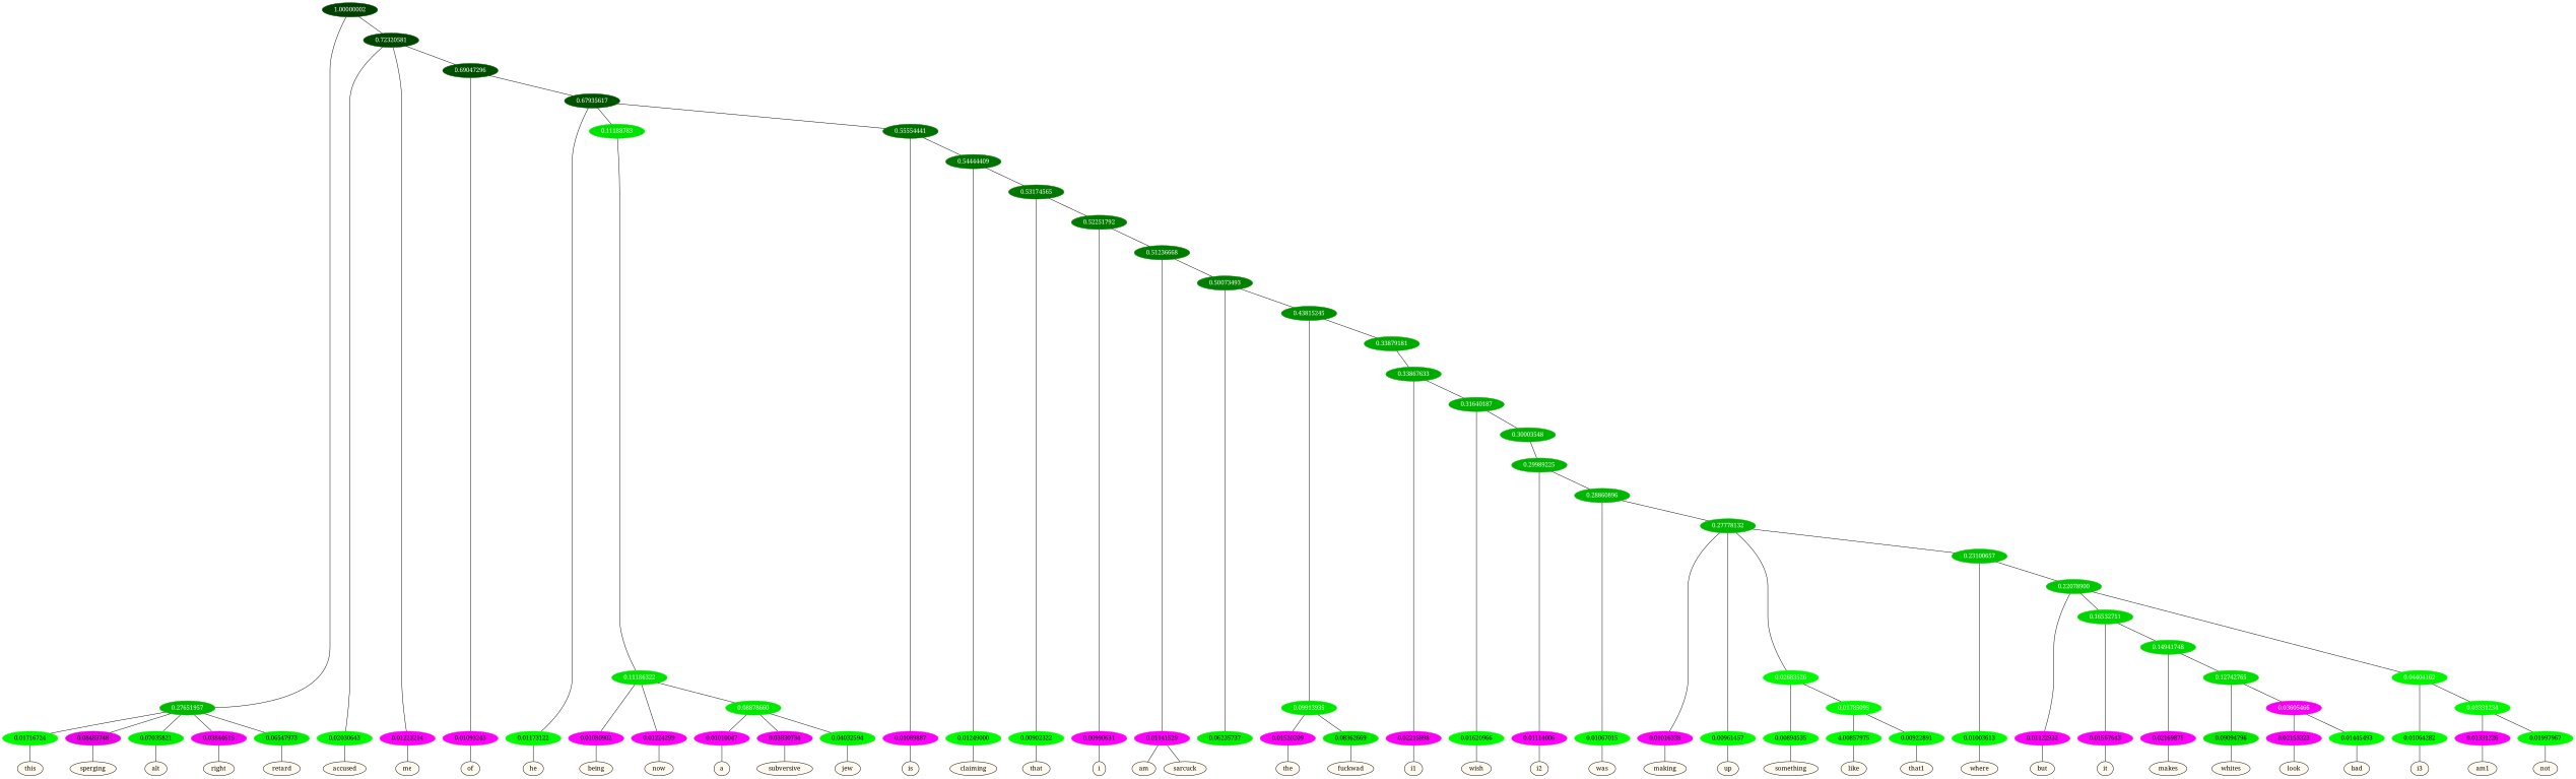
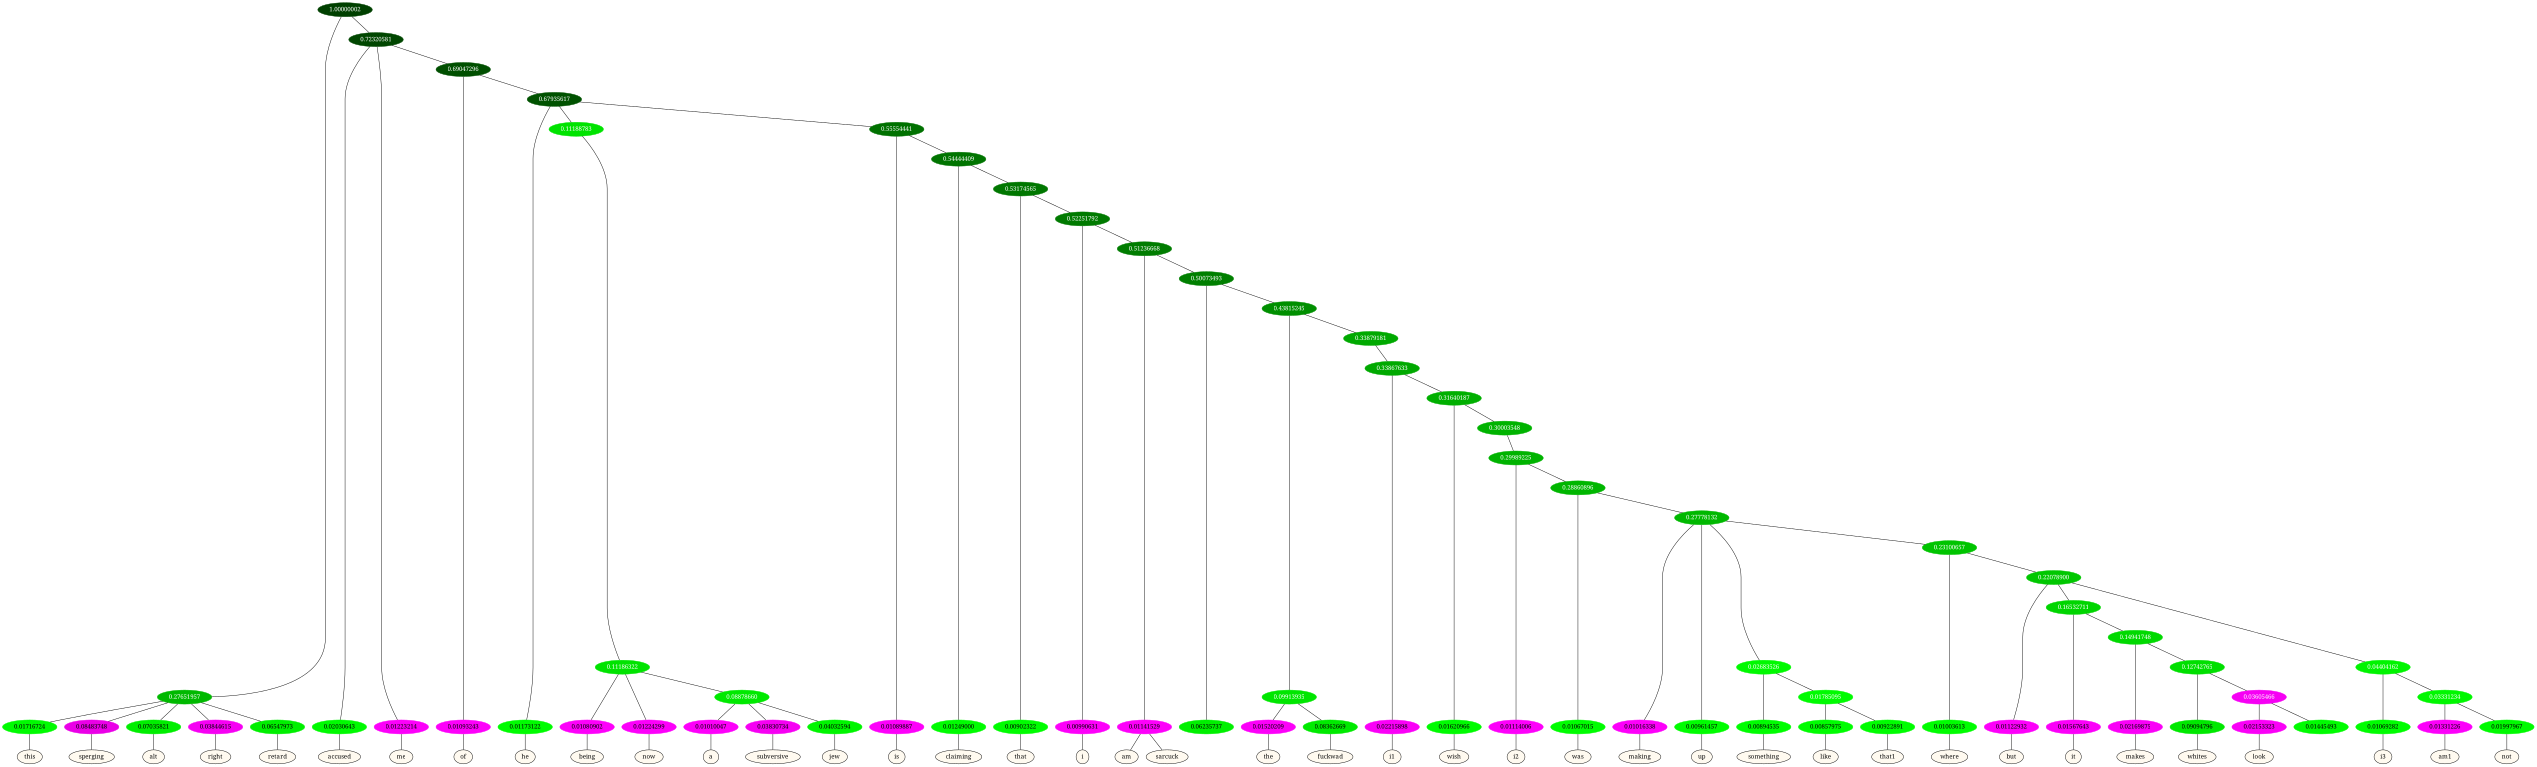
  graph {
    fontname="Noto Serif"
    node [color=black fontname="Noto Serif" format=png nodesep=0.001 ordering=out overlap_scaling=0.01 ranksep=0.001 style=filled]
    edge [fontname="Noto Serif"]
    n1 [fillcolor=floralwhite height=0.15 label=this style="filled,solid" width=0.15]
    n2 [fillcolor=floralwhite height=0.15 label=sperging style="filled,solid" width=0.15]
    n3 [fillcolor=floralwhite height=0.15 label=alt style="filled,solid" width=0.15]
    n4 [fillcolor=floralwhite height=0.15 label=right style="filled,solid" width=0.15]
    n5 [fillcolor=floralwhite height=0.15 label=retard style="filled,solid" width=0.15]
    n6 [fillcolor=floralwhite height=0.15 label=accused style="filled,solid" width=0.15]
    n7 [fillcolor=floralwhite height=0.15 label=me style="filled,solid" width=0.15]
    n8 [fillcolor=floralwhite height=0.15 label=of style="filled,solid" width=0.15]
    n9 [fillcolor=floralwhite height=0.15 label=being style="filled,solid" width=0.15]
    n10 [fillcolor=floralwhite height=0.15 label=a style="filled,solid" width=0.15]
    n11 [fillcolor=floralwhite height=0.15 label=subversive style="filled,solid" width=0.15]
    n12 [fillcolor=floralwhite height=0.15 label=jew style="filled,solid" width=0.15]
    n13 [fillcolor=floralwhite height=0.15 label=now style="filled,solid" width=0.15]
    n14 [fillcolor=floralwhite height=0.15 label=he style="filled,solid" width=0.15]
    n15 [fillcolor=floralwhite height=0.15 label=is style="filled,solid" width=0.15]
    n16 [fillcolor=floralwhite height=0.15 label=claiming style="filled,solid" width=0.15]
    n17 [fillcolor=floralwhite height=0.15 label=that style="filled,solid" width=0.15]
    n18 [fillcolor=floralwhite height=0.15 label=i style="filled,solid" width=0.15]
    n19 [fillcolor=floralwhite height=0.15 label=am style="filled,solid" width=0.15]
    n20 [fillcolor=floralwhite height=0.15 label=sarcuck style="filled,solid" width=0.15]
    n21 [fillcolor=floralwhite height=0.15 label=the style="filled,solid" width=0.15]
    n22 [fillcolor=floralwhite height=0.15 label=fuckwad style="filled,solid" width=0.15]
    n23 [fillcolor=floralwhite height=0.15 label=i1 style="filled,solid" width=0.15]
    n24 [fillcolor=floralwhite height=0.15 label=wish style="filled,solid" width=0.15]
    n25 [fillcolor=floralwhite height=0.15 label=i2 style="filled,solid" width=0.15]
    n26 [fillcolor=floralwhite height=0.15 label=was style="filled,solid" width=0.15]
    n27 [fillcolor=floralwhite height=0.15 label=making style="filled,solid" width=0.15]
    n28 [fillcolor=floralwhite height=0.15 label=something style="filled,solid" width=0.15]
    n29 [fillcolor=floralwhite height=0.15 label=like style="filled,solid" width=0.15]
    n30 [fillcolor=floralwhite height=0.15 label=that1 style="filled,solid" width=0.15]
    n31 [fillcolor=floralwhite height=0.15 label=up style="filled,solid" width=0.15]
    n32 [fillcolor=floralwhite height=0.15 label=where style="filled,solid" width=0.15]
    n33 [fillcolor=floralwhite height=0.15 label=it style="filled,solid" width=0.15]
    n34 [fillcolor=floralwhite height=0.15 label=makes style="filled,solid" width=0.15]
    n35 [fillcolor=floralwhite height=0.15 label=whites style="filled,solid" width=0.15]
    n36 [fillcolor=floralwhite height=0.15 label=look style="filled,solid" width=0.15]
-   n37 [fillcolor=floralwhite height=0.15 label=bad style="filled,solid" width=0.15]
    n38 [fillcolor=floralwhite height=0.15 label=but style="filled,solid" width=0.15]
    n39 [fillcolor=floralwhite height=0.15 label=i3 style="filled,solid" width=0.15]
    n40 [fillcolor=floralwhite height=0.15 label=am1 style="filled,solid" width=0.15]
    n41 [fillcolor=floralwhite height=0.15 label=not style="filled,solid" width=0.15]
    n42 [color="0.334 1.000 0.983" fontcolor=black height=0.15 label=0.01716724 width=0.15]
    n43 [color="0.835 1.000 0.915" fontcolor=black height=0.15 label=0.08483748 width=0.15]
    n44 [color="0.334 1.000 0.930" fontcolor=black height=0.15 label=0.07035821 width=0.15]
    n45 [color="0.835 1.000 0.962" fontcolor=black height=0.15 label=0.03844615 width=0.15]
    n46 [color="0.334 1.000 0.935" fontcolor=black height=0.15 label=0.06547973 width=0.15]
    n47 [color="0.334 1.000 0.980" fontcolor=black height=0.15 label=0.02030643 width=0.15]
    n48 [color="0.835 1.000 0.988" fontcolor=black height=0.15 label=0.01223214 width=0.15]
    n49 [color="0.835 1.000 0.989" fontcolor=black height=0.15 label=0.01093243 width=0.15]
    n50 [color="0.835 1.000 0.989" fontcolor=black height=0.15 label=0.01080902 width=0.15]
    n51 [color="0.835 1.000 0.990" fontcolor=black height=0.15 label=0.01010047 width=0.15]
    n52 [color="0.835 1.000 0.962" fontcolor=black height=0.15 label=0.03830734 width=0.15]
    n53 [color="0.334 1.000 0.960" fontcolor=black height=0.15 label=0.04032594 width=0.15]
    n54 [color="0.835 1.000 0.988" fontcolor=black height=0.15 label=0.01224299 width=0.15]
    n55 [color="0.334 1.000 0.988" fontcolor=black height=0.15 label=0.01173122 width=0.15]
    n56 [color="0.835 1.000 0.989" fontcolor=black height=0.15 label=0.01089887 width=0.15]
    n57 [color="0.334 1.000 0.988" fontcolor=black height=0.15 label=0.01249000 width=0.15]
    n58 [color="0.334 1.000 0.991" fontcolor=black height=0.15 label=0.00902322 width=0.15]
    n59 [color="0.835 1.000 0.990" fontcolor=black height=0.15 label=0.00990631 width=0.15]
    n60 [color="0.835 1.000 0.989" fontcolor=black height=0.15 label=0.01141529 width=0.15]
    n61 [color="0.334 1.000 0.938" fontcolor=black height=0.15 label=0.06235737 width=0.15]
    n62 [color="0.835 1.000 0.985" fontcolor=black height=0.15 label=0.01520209 width=0.15]
    n63 [color="0.334 1.000 0.916" fontcolor=black height=0.15 label=0.08362669 width=0.15]
    n64 [color="0.835 1.000 0.978" fontcolor=black height=0.15 label=0.02215898 width=0.15]
    n65 [color="0.334 1.000 0.984" fontcolor=black height=0.15 label=0.01620966 width=0.15]
    n66 [color="0.835 1.000 0.989" fontcolor=black height=0.15 label=0.01114006 width=0.15]
    n67 [color="0.334 1.000 0.989" fontcolor=black height=0.15 label=0.01067015 width=0.15]
    n68 [color="0.835 1.000 0.990" fontcolor=black height=0.15 label=0.01016338 width=0.15]
    n69 [color="0.334 1.000 0.991" fontcolor=black height=0.15 label=0.00894535 width=0.15]
-   n70 [color="0.334 1.000 0.991" fontcolor=black height=0.15 label=4.00857975 width=0.15]
+   n70 [color="0.334 1.000 0.991" fontcolor=black height=0.15 label=0.00857975 width=0.15]
    n71 [color="0.334 1.000 0.991" fontcolor=black height=0.15 label=0.00922891 width=0.15]
    n72 [color="0.334 1.000 0.990" fontcolor=black height=0.15 label=0.00961457 width=0.15]
    n73 [color="0.334 1.000 0.990" fontcolor=black height=0.15 label=0.01003613 width=0.15]
    n74 [color="0.835 1.000 0.984" fontcolor=black height=0.15 label=0.01567643 width=0.15]
    n75 [color="0.835 1.000 0.978" fontcolor=black height=0.15 label=0.02169875 width=0.15]
    n76 [color="0.334 1.000 0.909" fontcolor=black height=0.15 label=0.09094796 width=0.15]
-   n77 [color="0.835 1.000 0.978" fontcolor=black height=0.15 label=8.02153323 width=0.15]
+   n77 [color="0.835 1.000 0.978" fontcolor=black height=0.15 label=0.02153323 width=0.15]
    n78 [color="0.334 1.000 0.986" fontcolor=black height=0.15 label=0.01445493 width=0.15]
    n79 [color="0.835 1.000 0.989" fontcolor=black height=0.15 label=0.01122932 width=0.15]
-   n80 [color="0.334 1.000 0.989" fontcolor=black height=0.15 label=0.01064282 width=0.15]
+   n80 [color="0.334 1.000 0.989" fontcolor=black height=0.15 label=0.01069282 width=0.15]
    n81 [color="0.835 1.000 0.987" fontcolor=black height=0.15 label=0.01331226 width=0.15]
    n82 [color="0.334 1.000 0.980" fontcolor=black height=0.15 label=0.01997967 width=0.15]
    n83 [color="0.334 1.000 0.250" fontcolor=grey99 height=0.15 label=1.00000002 width=0.15]
    n84 [color="0.334 1.000 0.723" fontcolor=grey99 height=0.15 label=0.27651957 width=0.15]
    n85 [color="0.334 1.000 0.277" fontcolor=grey99 height=0.15 label=0.72320581 width=0.15]
    n86 [color="0.334 1.000 0.310" fontcolor=grey99 height=0.15 label=0.69047296 width=0.15]
    n87 [color="0.334 1.000 0.321" fontcolor=grey99 height=0.15 label=0.67935617 width=0.15]
    n88 [color="0.334 1.000 0.888" fontcolor=grey99 height=0.15 label=0.11188783 width=0.15]
    n89 [color="0.334 1.000 0.444" fontcolor=grey99 height=0.15 label=0.55554441 width=0.15]
    n90 [color="0.334 1.000 0.888" fontcolor=grey99 height=0.15 label=0.11186322 width=0.15]
    n91 [color="0.334 1.000 0.456" fontcolor=grey99 height=0.15 label=0.54444409 width=0.15]
    n92 [color="0.334 1.000 0.911" fontcolor=grey99 height=0.15 label=0.08878660 width=0.15]
    n93 [color="0.334 1.000 0.468" fontcolor=grey99 height=0.15 label=0.53174565 width=0.15]
    n94 [color="0.334 1.000 0.477" fontcolor=grey99 height=0.15 label=0.52251792 width=0.15]
    n95 [color="0.334 1.000 0.488" fontcolor=grey99 height=0.15 label=0.51236668 width=0.15]
    n96 [color="0.334 1.000 0.499" fontcolor=grey99 height=0.15 label=0.50073493 width=0.15]
    n97 [color="0.334 1.000 0.562" fontcolor=grey99 height=0.15 label=0.43815245 width=0.15]
    n98 [color="0.334 1.000 0.901" fontcolor=grey99 height=0.15 label=0.09913935 width=0.15]
    n99 [color="0.334 1.000 0.661" fontcolor=grey99 height=0.15 label=0.33879181 width=0.15]
    n100 [color="0.334 1.000 0.661" fontcolor=grey99 height=0.15 label=0.33867633 width=0.15]
    n101 [color="0.334 1.000 0.684" fontcolor=grey99 height=0.15 label=0.31640187 width=0.15]
    n102 [color="0.334 1.000 0.700" fontcolor=grey99 height=0.15 label=0.30003548 width=0.15]
    n103 [color="0.334 1.000 0.700" fontcolor=grey99 height=0.15 label=0.29989225 width=0.15]
    n104 [color="0.334 1.000 0.711" fontcolor=grey99 height=0.15 label=0.28860896 width=0.15]
    n105 [color="0.334 1.000 0.722" fontcolor=grey99 height=0.15 label=0.27778132 width=0.15]
    n106 [color="0.334 1.000 0.973" fontcolor=grey99 height=0.15 label=0.02683526 width=0.15]
    n107 [color="0.334 1.000 0.769" fontcolor=grey99 height=0.15 label=0.23100657 width=0.15]
    n108 [color="0.334 1.000 0.982" fontcolor=grey99 height=0.15 label=0.01785095 width=0.15]
    n109 [color="0.334 1.000 0.779" fontcolor=grey99 height=0.15 label=0.22078900 width=0.15]
    n110 [color="0.334 1.000 0.835" fontcolor=grey99 height=0.15 label=0.16532711 width=0.15]
    n111 [color="0.334 1.000 0.956" fontcolor=grey99 height=0.15 label=0.04404162 width=0.15]
    n112 [color="0.334 1.000 0.851" fontcolor=grey99 height=0.15 label=0.14941748 width=0.15]
    n113 [color="0.334 1.000 0.967" fontcolor=grey99 height=0.15 label=0.03331234 width=0.15]
    n114 [color="0.334 1.000 0.873" fontcolor=grey99 height=0.15 label=0.12742765 width=0.15]
    n115 [color="0.835 1.000 0.964" fontcolor=grey99 height=0.15 label=0.03605466 width=0.15]
    subgraph sub_1 {
      rank=same
      n1
      n2
      n3
      n4
      n5
      n6
      n7
      n8
      n9
      n10
      n11
      n12
      n13
      n14
      n15
      n16
      n17
      n18
      n19
      n20
      n21
      n22
      n23
      n24
      n25
      n26
      n27
      n28
      n29
      n30
      n31
      n32
      n33
      n34
      n35
      n36
-     n37
      n38
      n39
      n40
      n41
    }
    subgraph sub_2 {
      rank=same
      n42
      n43
      n44
      n45
      n46
      n47
      n48
      n49
      n50
      n51
      n52
      n53
      n54
      n55
      n56
      n57
      n58
      n59
      n60
      n61
      n62
      n63
      n64
      n65
      n66
      n67
      n68
      n69
      n70
      n71
      n72
      n73
      n74
      n75
      n76
      n77
      n78
      n79
      n80
      n81
      n82
    }
    n42 -- n1
    n43 -- n2
    n44 -- n3
    n45 -- n4
    n46 -- n5
    n47 -- n6
    n48 -- n7
    n49 -- n8
    n50 -- n9
    n51 -- n10
    n52 -- n11
    n53 -- n12
    n54 -- n13
    n55 -- n14
    n56 -- n15
    n57 -- n16
    n58 -- n17
    n59 -- n18
    n60 -- n19
    n60 -- n20
    n62 -- n21
    n63 -- n22
    n64 -- n23
    n65 -- n24
    n66 -- n25
    n67 -- n26
    n68 -- n27
    n69 -- n28
    n70 -- n29
    n71 -- n30
    n72 -- n31
    n73 -- n32
    n74 -- n33
    n75 -- n34
    n76 -- n35
    n77 -- n36
-   n78 -- n37
    n79 -- n38
    n80 -- n39
    n81 -- n40
    n82 -- n41
    n83 -- n84
    n83 -- n85
    n84 -- n42
    n84 -- n43
    n84 -- n44
    n84 -- n45
    n84 -- n46
    n85 -- n47
    n85 -- n48
    n85 -- n86
    n86 -- n49
    n86 -- n87
    n87 -- n55
    n87 -- n88
    n87 -- n89
    n88 -- n90
    n89 -- n56
    n89 -- n91
    n90 -- n50
    n90 -- n54
    n90 -- n92
    n91 -- n57
    n91 -- n93
    n92 -- n51
    n92 -- n52
    n92 -- n53
    n93 -- n58
    n93 -- n94
    n94 -- n59
    n94 -- n95
    n95 -- n60
    n95 -- n96
    n96 -- n61
    n96 -- n97
    n97 -- n98
    n97 -- n99
    n98 -- n62
    n98 -- n63
    n99 -- n100
    n100 -- n64
    n100 -- n101
    n101 -- n65
    n101 -- n102
    n102 -- n103
    n103 -- n66
    n103 -- n104
    n104 -- n67
    n104 -- n105
    n105 -- n68
    n105 -- n72
    n105 -- n106
    n105 -- n107
    n106 -- n69
    n106 -- n108
    n107 -- n73
    n107 -- n109
    n108 -- n70
    n108 -- n71
    n109 -- n79
    n109 -- n110
    n109 -- n111
    n110 -- n74
    n110 -- n112
    n111 -- n80
    n111 -- n113
    n112 -- n75
    n112 -- n114
    n113 -- n81
    n113 -- n82
    n114 -- n76
    n114 -- n115
    n115 -- n77
    n115 -- n78
  }
